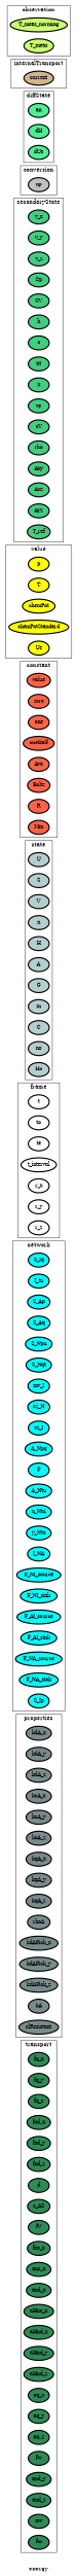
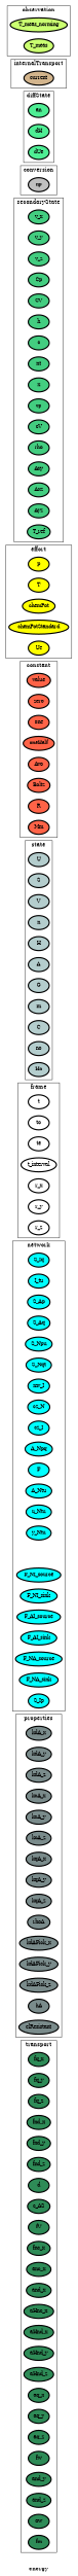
  digraph {
    label=energy
    rankdir=LR
    node [fillcolor=seagreen4 fontsize=12 penwidth=3 style=filled]
    n1 [label=fq_x]
    n2 [label=fq_y]
    n3 [label=fq_z]
    n4 [label=fnd_x]
    n5 [label=fnd_y]
    n6 [label=fnd_z]
    n7 [label=d]
    n8 [label=c_AS]
    n9 [label=fV]
    n10 [label=fnc_x]
    n11 [label=anc_x]
    n12 [label=and_x]
    n13 [label=aHnc_x]
    n14 [label=aHnd_x]
    n15 [label=aHnd_y]
    n16 [label=aHnd_z]
    n17 [label=aq_x]
    n18 [label=aq_y]
    n19 [label=aq_z]
    n20 [label=fw]
    n21 [label=and_y]
    n22 [label=and_z]
    n23 [label=aw]
    n24 [label=fm]
    n25 [fillcolor=lightcyan4 label=kdA_x]
    n26 [fillcolor=lightcyan4 label=kdA_y]
    n27 [fillcolor=lightcyan4 label=kdA_z]
    n28 [fillcolor=lightcyan4 label=kcA_x]
    n29 [fillcolor=lightcyan4 label=kcA_y]
    n30 [fillcolor=lightcyan4 label=kcA_z]
    n31 [fillcolor=lightcyan4 label=kqA_x]
    n32 [fillcolor=lightcyan4 label=kqA_y]
    n33 [fillcolor=lightcyan4 label=kqA_z]
    n34 [fillcolor=lightcyan4 label=rhoA]
    n35 [fillcolor=lightcyan4 label=kdAFick_x]
    n36 [fillcolor=lightcyan4 label=kdAFick_y]
    n37 [fillcolor=lightcyan4 label=kdAFick_z]
    n38 [fillcolor=lightcyan4 label=hA]
    n39 [fillcolor=lightcyan4 label=elResistant]
    n40 [fillcolor=cyan label=S_Iq]
    n41 [fillcolor=cyan label=I_tu]
    n42 [fillcolor=cyan label=S_Ap]
    n43 [fillcolor=cyan label=S_Aq]
    n44 [fillcolor=cyan label=S_Npu]
    n45 [fillcolor=cyan label=S_Nqt]
    n46 [fillcolor=cyan label=mv_I]
    n47 [fillcolor=cyan label=cz_N]
    n48 [fillcolor=cyan label=cz_I]
    n49 [fillcolor=cyan label=A_Npq]
    n50 [fillcolor=cyan label=F]
    n51 [fillcolor=cyan label=A_Ntu]
    n52 [fillcolor=cyan label=u_Ntu]
    n53 [fillcolor=cyan label=y_Ntu]
-   n54 [fillcolor=cyan label=I_NA]
    n55 [fillcolor=cyan label=F_NI_source]
    n56 [fillcolor=cyan label=F_NI_sink]
    n57 [fillcolor=cyan label=F_AI_source]
    n58 [fillcolor=cyan label=F_AI_sink]
    n59 [fillcolor=cyan label=F_NA_source]
    n60 [fillcolor=cyan label=F_NA_sink]
    n61 [fillcolor=cyan label=S_Ip]
    n62 [fillcolor=white label=t]
    n63 [fillcolor=white label=to]
    n64 [fillcolor=white label=te]
    n65 [fillcolor=white label=t_interval]
    n66 [fillcolor=white label=r_x]
    n67 [fillcolor=white label=r_y]
    n68 [fillcolor=white label=r_z]
    n69 [fillcolor=lightcyan3 label=U]
    n70 [fillcolor=lightcyan3 label=S]
    n71 [fillcolor=lightcyan3 label=V]
    n72 [fillcolor=lightcyan3 label=n]
    n73 [fillcolor=lightcyan3 label=H]
    n74 [fillcolor=lightcyan3 label=A]
    n75 [fillcolor=lightcyan3 label=G]
    n76 [fillcolor=lightcyan3 label=m]
    n77 [fillcolor=lightcyan3 label=C]
    n78 [fillcolor=lightcyan3 label=no]
    n79 [fillcolor=lightcyan3 label=Ho]
    n80 [fillcolor=tomato label=value]
    n81 [fillcolor=tomato label=zero]
    n82 [fillcolor=tomato label=one]
    n83 [fillcolor=tomato label=oneHalf]
    n84 [fillcolor=tomato label=Avo]
    n85 [fillcolor=tomato label=Boltz]
    n86 [fillcolor=tomato label=R]
    n87 [fillcolor=tomato label=Mm]
    n88 [fillcolor=yellow label=p]
    n89 [fillcolor=yellow label=T]
    n90 [fillcolor=yellow label=chemPot]
    n91 [fillcolor=yellow label=chemPotStandard]
    n92 [fillcolor=yellow label=Ue]
    n93 [fillcolor=seagreen3 label=v_x]
    n94 [fillcolor=seagreen3 label=v_y]
    n95 [fillcolor=seagreen3 label=v_z]
    n96 [fillcolor=seagreen3 label=Cp]
    n97 [fillcolor=seagreen3 label=CV]
    n98 [fillcolor=seagreen3 label=h]
    n99 [fillcolor=seagreen3 label=c]
    n100 [fillcolor=seagreen3 label=nt]
    n101 [fillcolor=seagreen3 label=x]
    n102 [fillcolor=seagreen3 label=cp]
    n103 [fillcolor=seagreen3 label=cV]
    n104 [fillcolor=seagreen3 label=rho]
    n105 [fillcolor=seagreen3 label=Axy]
    n106 [fillcolor=seagreen3 label=Axz]
    n107 [fillcolor=seagreen3 label=Ayz]
    n108 [fillcolor=seagreen3 label=T_ref]
    n109 [fillcolor=grey label=np]
    n110 [fillcolor=seagreen2 label=an]
    n111 [fillcolor=seagreen2 label=dH]
    n112 [fillcolor=seagreen2 label=dUe]
    n113 [fillcolor=tan label=current]
    n114 [fillcolor=darkolivegreen1 label=T_meas_norming]
    n115 [fillcolor=darkolivegreen1 label=T_meas]
    subgraph cluster_1 {
      label=transport
      n1
      n2
      n3
      n4
      n5
      n6
      n7
      n8
      n9
      n10
      n11
      n12
      n13
      n14
      n15
      n16
      n17
      n18
      n19
      n20
      n21
      n22
      n23
      n24
    }
    subgraph cluster_2 {
      label=geometry
    }
    subgraph cluster_3 {
      label=properties
      n25
      n26
      n27
      n28
      n29
      n30
      n31
      n32
      n33
      n34
      n35
      n36
      n37
      n38
      n39
    }
    subgraph cluster_4 {
      label=network
      n40
      n41
      n42
      n43
      n44
      n45
      n46
      n47
      n48
      n49
      n50
      n51
      n52
      n53
-     n54
      n55
      n56
      n57
      n58
      n59
      n60
      n61
    }
    subgraph cluster_5 {
      label=differenceOperator
    }
    subgraph cluster_6 {
      label=frame
      n62
      n63
      n64
      n65
      n66
      n67
      n68
    }
    subgraph cluster_7 {
      label=state
      n69
      n70
      n71
      n72
      n73
      n74
      n75
      n76
      n77
      n78
      n79
    }
    subgraph cluster_8 {
      label=constant
      n80
      n81
      n82
      n83
      n84
      n85
      n86
      n87
    }
    subgraph cluster_9 {
-     label=value
+     label=effort
      n88
      n89
      n90
      n91
      n92
    }
    subgraph cluster_10 {
      label=secondaryState
      n93
      n94
      n95
      n96
      n97
      n98
      n99
      n100
      n101
      n102
      n103
      n104
      n105
      n106
      n107
      n108
    }
    subgraph cluster_11 {
      label=conversion
      n109
    }
    subgraph cluster_12 {
      label=diffState
      n110
      n111
      n112
    }
    subgraph cluster_13 {
      label=internalTransport
      n113
    }
    subgraph cluster_14 {
      label=controlInput
    }
    subgraph cluster_15 {
      label=observation
      n114
      n115
    }
  }
